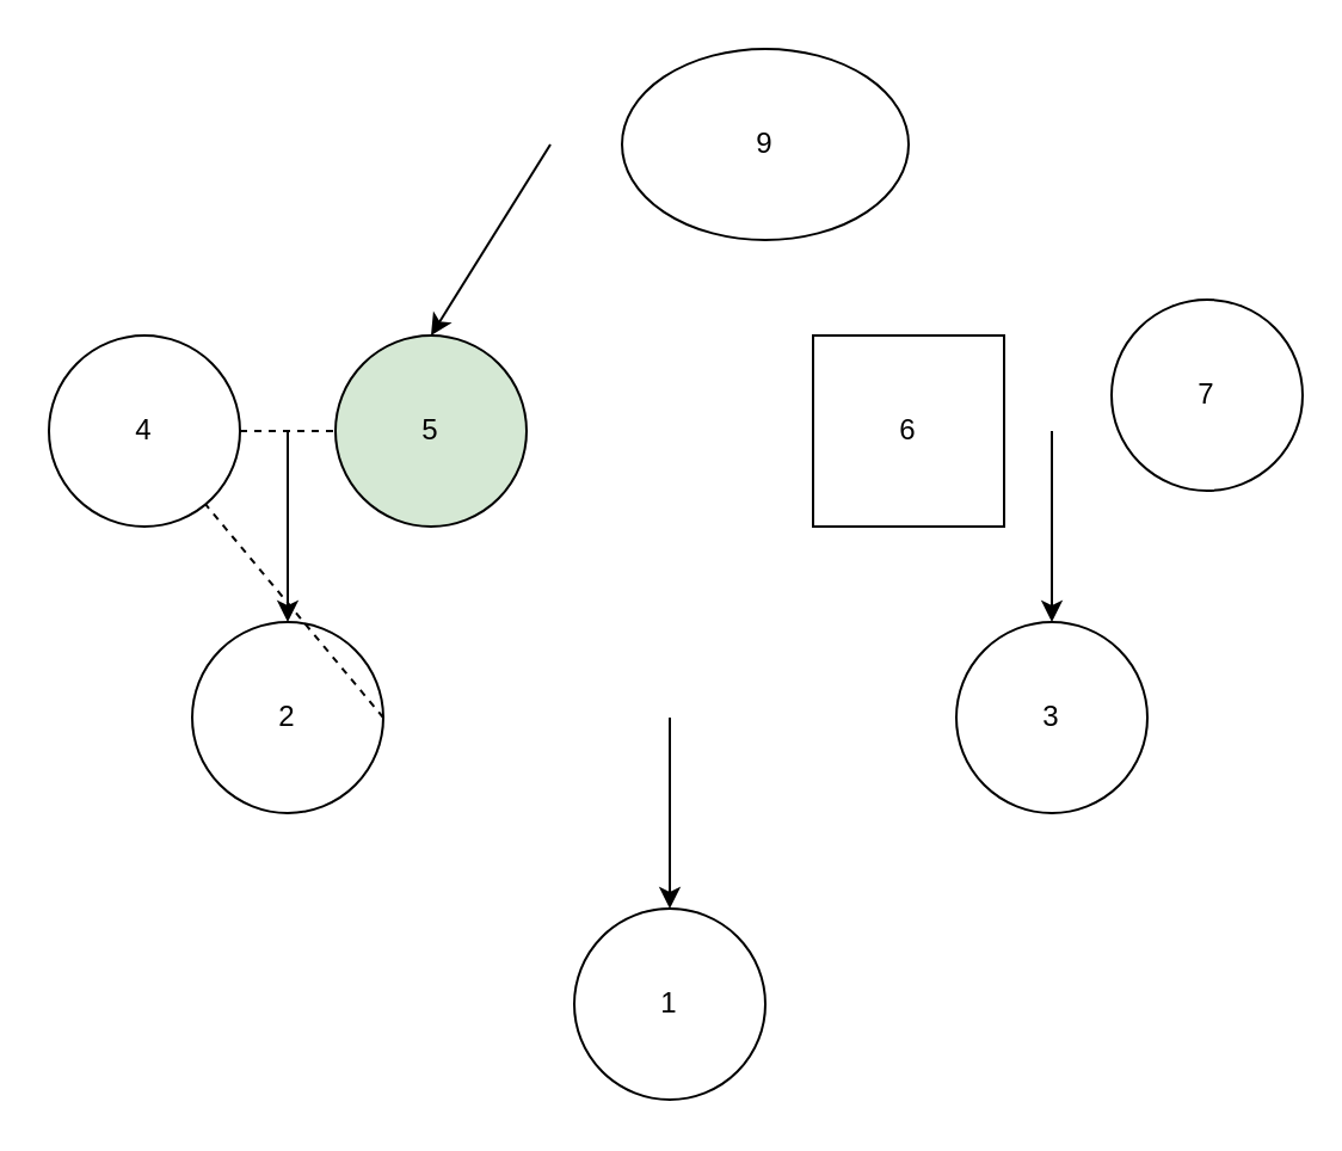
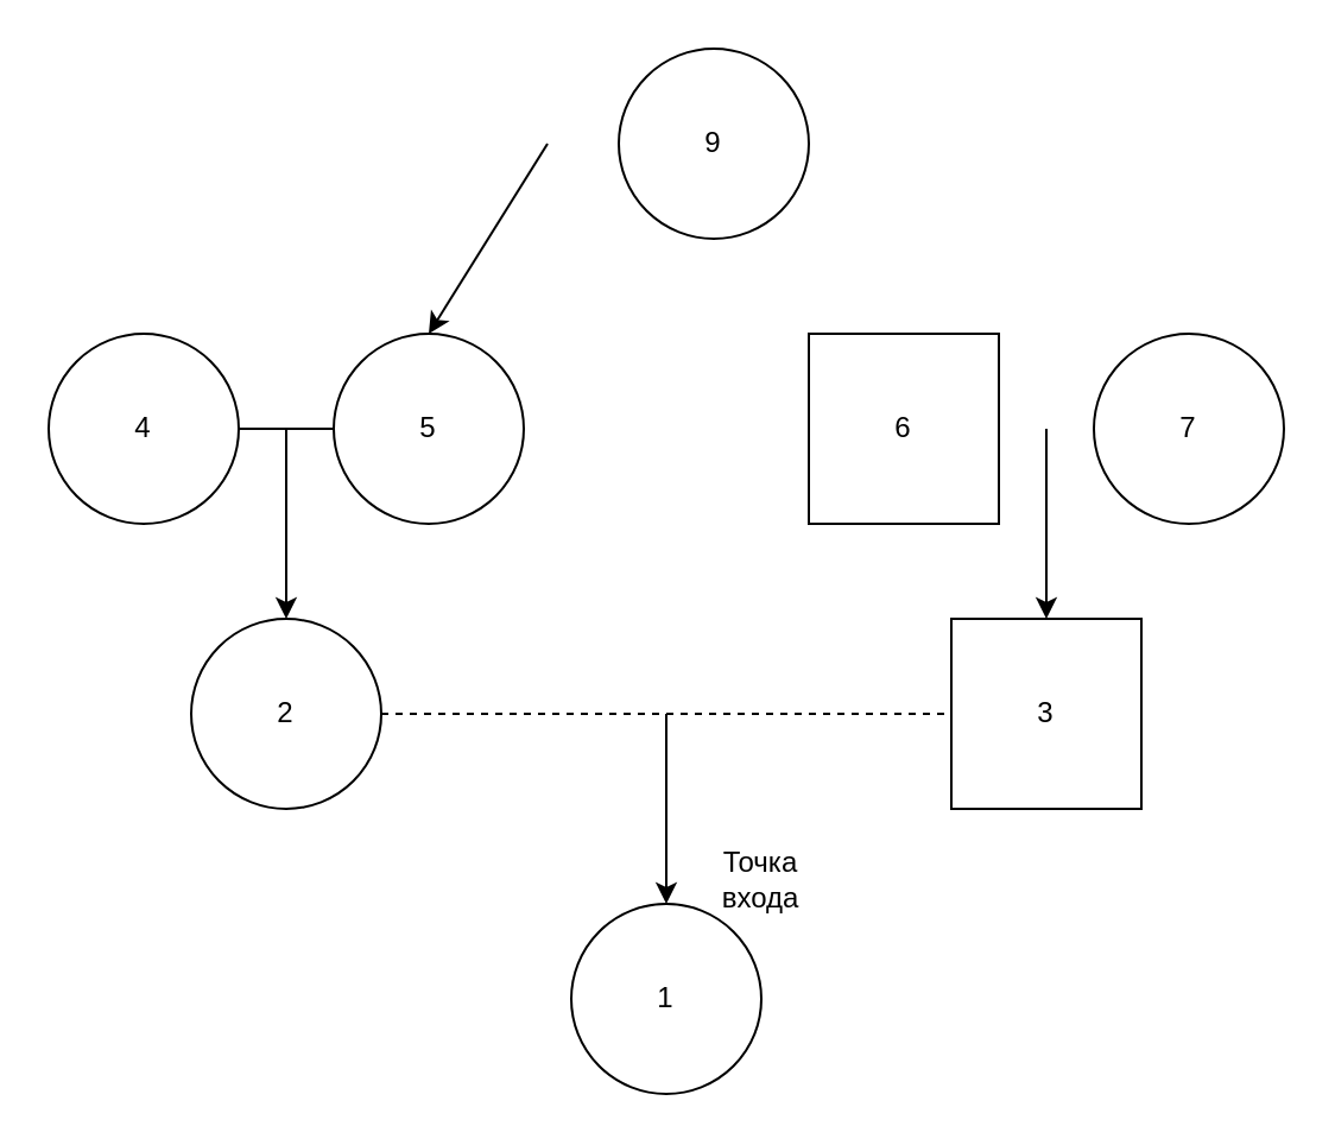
  <mxCell id="0" />
  <mxCell id="1" parent="0" />
  <mxCell id="2" value="4" style="ellipse;whiteSpace=wrap;html=1;aspect=fixed;" vertex="1" parent="1"><mxGeometry x="20" y="140" width="80" height="80" as="geometry" /></mxCell>
- <mxCell id="3" value="5" style="ellipse;whiteSpace=wrap;html=1;aspect=fixed;fillColor=#d5e8d4;" vertex="1" parent="1"><mxGeometry x="140" y="140" width="80" height="80" as="geometry" /></mxCell>
- <mxCell id="4" value="3" style="ellipse;whiteSpace=wrap;html=1;aspect=fixed;" vertex="1" parent="1"><mxGeometry x="400" y="260" width="80" height="80" as="geometry" /></mxCell>
+ <mxCell id="3" value="5" style="ellipse;whiteSpace=wrap;html=1;aspect=fixed;" vertex="1" parent="1"><mxGeometry x="140" y="140" width="80" height="80" as="geometry" /></mxCell>
+ <mxCell id="4" value="3" style="whiteSpace=wrap;html=1;aspect=fixed;rounded=0;" vertex="1" parent="1"><mxGeometry x="400" y="260" width="80" height="80" as="geometry" /></mxCell>
  <mxCell id="5" value="2" style="ellipse;whiteSpace=wrap;html=1;aspect=fixed;" vertex="1" parent="1"><mxGeometry x="80" y="260" width="80" height="80" as="geometry" /></mxCell>
  <mxCell id="6" value="1" style="ellipse;whiteSpace=wrap;html=1;aspect=fixed;" vertex="1" parent="1"><mxGeometry x="240" y="380" width="80" height="80" as="geometry" /></mxCell>
  <mxCell id="7" value="6" style="whiteSpace=wrap;html=1;aspect=fixed;rounded=0;" vertex="1" parent="1"><mxGeometry x="340" y="140" width="80" height="80" as="geometry" /></mxCell>
- <mxCell id="8" value="7" style="ellipse;whiteSpace=wrap;html=1;aspect=fixed;" vertex="1" parent="1"><mxGeometry x="465" y="125" width="80" height="80" as="geometry" /></mxCell>
- <mxCell id="9" value="9" style="ellipse;whiteSpace=wrap;html=1;aspect=fixed;" vertex="1" parent="1"><mxGeometry x="260" y="20" width="120" height="80" as="geometry" /></mxCell>
+ <mxCell id="8" value="7" style="ellipse;whiteSpace=wrap;html=1;aspect=fixed;" vertex="1" parent="1"><mxGeometry x="460" y="140" width="80" height="80" as="geometry" /></mxCell>
+ <mxCell id="9" value="9" style="ellipse;whiteSpace=wrap;html=1;aspect=fixed;" vertex="1" parent="1"><mxGeometry x="260" y="20" width="80" height="80" as="geometry" /></mxCell>
  <mxCell id="10" value="" style="endArrow=classic;html=1;entryX=0.5;entryY=0;entryDx=0;entryDy=0;" edge="1" parent="1" target="6"><mxGeometry width="50" height="50" relative="1" as="geometry"><mxPoint x="280" y="300" as="sourcePoint" /><mxPoint x="330" y="130" as="targetPoint" /></mxGeometry></mxCell>
  <mxCell id="11" value="" style="endArrow=classic;html=1;entryX=0.5;entryY=0;entryDx=0;entryDy=0;" edge="1" parent="1" target="5"><mxGeometry width="50" height="50" relative="1" as="geometry"><mxPoint x="120" y="180" as="sourcePoint" /><mxPoint x="330" y="130" as="targetPoint" /></mxGeometry></mxCell>
  <mxCell id="12" value="" style="endArrow=classic;html=1;" edge="1" parent="1" target="4"><mxGeometry width="50" height="50" relative="1" as="geometry"><mxPoint x="440" y="180" as="sourcePoint" /><mxPoint x="330" y="130" as="targetPoint" /></mxGeometry></mxCell>
  <mxCell id="13" value="" style="endArrow=classic;html=1;entryX=0.5;entryY=0;entryDx=0;entryDy=0;" edge="1" parent="1" target="3"><mxGeometry width="50" height="50" relative="1" as="geometry"><mxPoint x="230" y="60" as="sourcePoint" /><mxPoint x="330" y="130" as="targetPoint" /></mxGeometry></mxCell>
- <mxCell id="15" value="" style="endArrow=none;dashed=1;html=1;exitX=1;exitY=0.5;exitDx=0;exitDy=0;" edge="1" parent="1" source="5" target="2"><mxGeometry width="50" height="50" relative="1" as="geometry"><mxPoint x="290" y="300" as="sourcePoint" /><mxPoint x="340" y="250" as="targetPoint" /></mxGeometry></mxCell>
- <mxCell id="16" value="" style="endArrow=none;dashed=1;html=1;exitX=1;exitY=0.5;exitDx=0;exitDy=0;entryX=0;entryY=0.5;entryDx=0;entryDy=0;" edge="1" parent="1" source="2" target="3"><mxGeometry width="50" height="50" relative="1" as="geometry"><mxPoint x="290" y="300" as="sourcePoint" /><mxPoint x="340" y="250" as="targetPoint" /></mxGeometry></mxCell>
+ <mxCell id="14" value="Точка входа" style="text;html=1;strokeColor=none;fillColor=none;align=center;verticalAlign=middle;whiteSpace=wrap;rounded=0;" vertex="1" parent="1"><mxGeometry x="300" y="360" width="40" height="20" as="geometry" /></mxCell>
+ <mxCell id="15" value="" style="endArrow=none;dashed=1;html=1;exitX=1;exitY=0.5;exitDx=0;exitDy=0;entryX=0;entryY=0.5;entryDx=0;entryDy=0;" edge="1" parent="1" source="5" target="4"><mxGeometry width="50" height="50" relative="1" as="geometry"><mxPoint x="290" y="300" as="sourcePoint" /><mxPoint x="340" y="250" as="targetPoint" /></mxGeometry></mxCell>
+ <mxCell id="16" value="" style="endArrow=none;dashed=0;html=1;exitX=1;exitY=0.5;exitDx=0;exitDy=0;entryX=0;entryY=0.5;entryDx=0;entryDy=0;" edge="1" parent="1" source="2" target="3"><mxGeometry width="50" height="50" relative="1" as="geometry"><mxPoint x="290" y="300" as="sourcePoint" /><mxPoint x="340" y="250" as="targetPoint" /></mxGeometry></mxCell>
